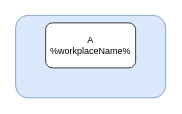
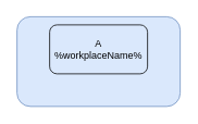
  <mxCell id="0" />
  <mxCell id="1" parent="0" />
  <mxCell id="2" value="&lt;font style=&quot;font-size: 16px&quot;&gt;&lt;b&gt;ReplaceMe&lt;/b&gt;&lt;/font&gt;" style="rounded=1;whiteSpace=wrap;html=1;container=1;metaEdit=1;fillColor=#dae8fc;strokeColor=#6c8ebf;" vertex="1" parent="1"><mxGeometry x="20" y="20" width="200" height="110" as="geometry" /></mxCell>
- <mxCell id="3" value="A %workplaceName%" style="rounded=1;whiteSpace=wrap;html=1;container=1;part=1;metaEdit=1;" vertex="1" parent="2"><mxGeometry x="40" y="10" width="120" height="60" as="geometry" /></mxCell>
+ <mxCell id="3" value="A %workplaceName%" style="rounded=1;whiteSpace=wrap;html=1;container=1;part=1;metaEdit=1;fillColor=#dae8fc;" vertex="1" parent="2"><mxGeometry x="40" y="10" width="120" height="60" as="geometry" /></mxCell>
